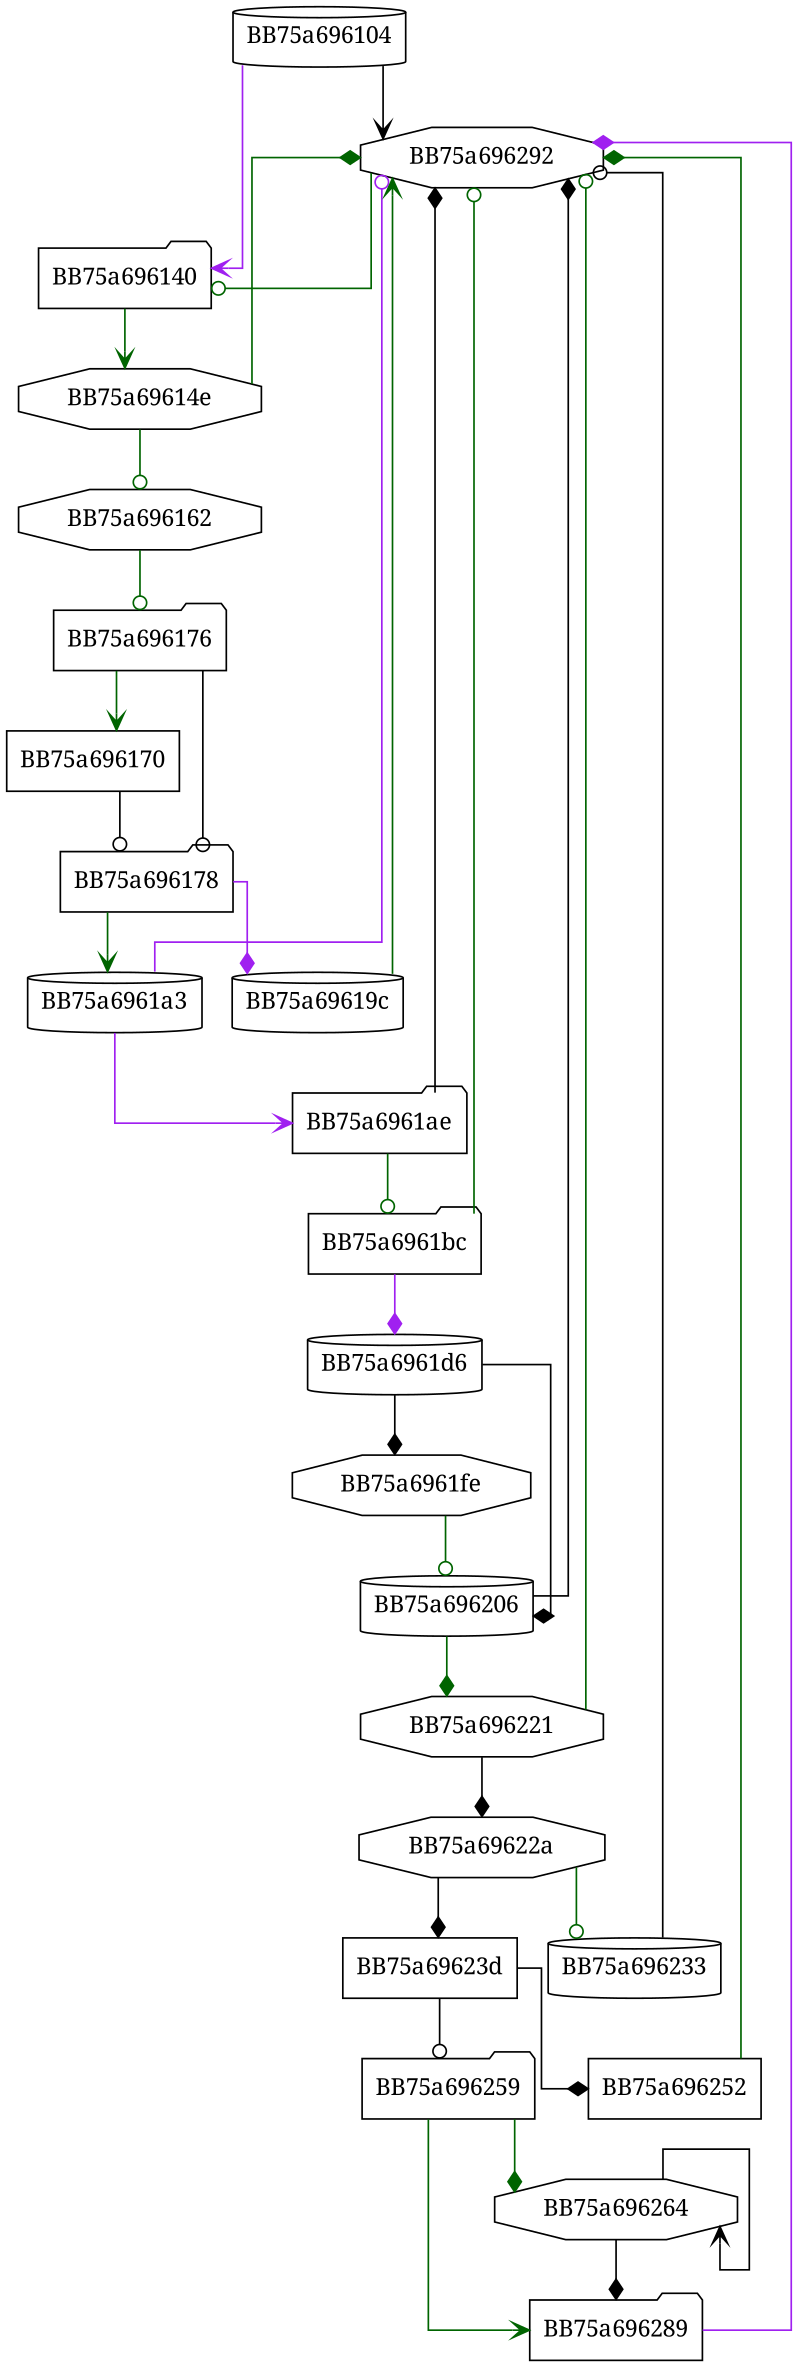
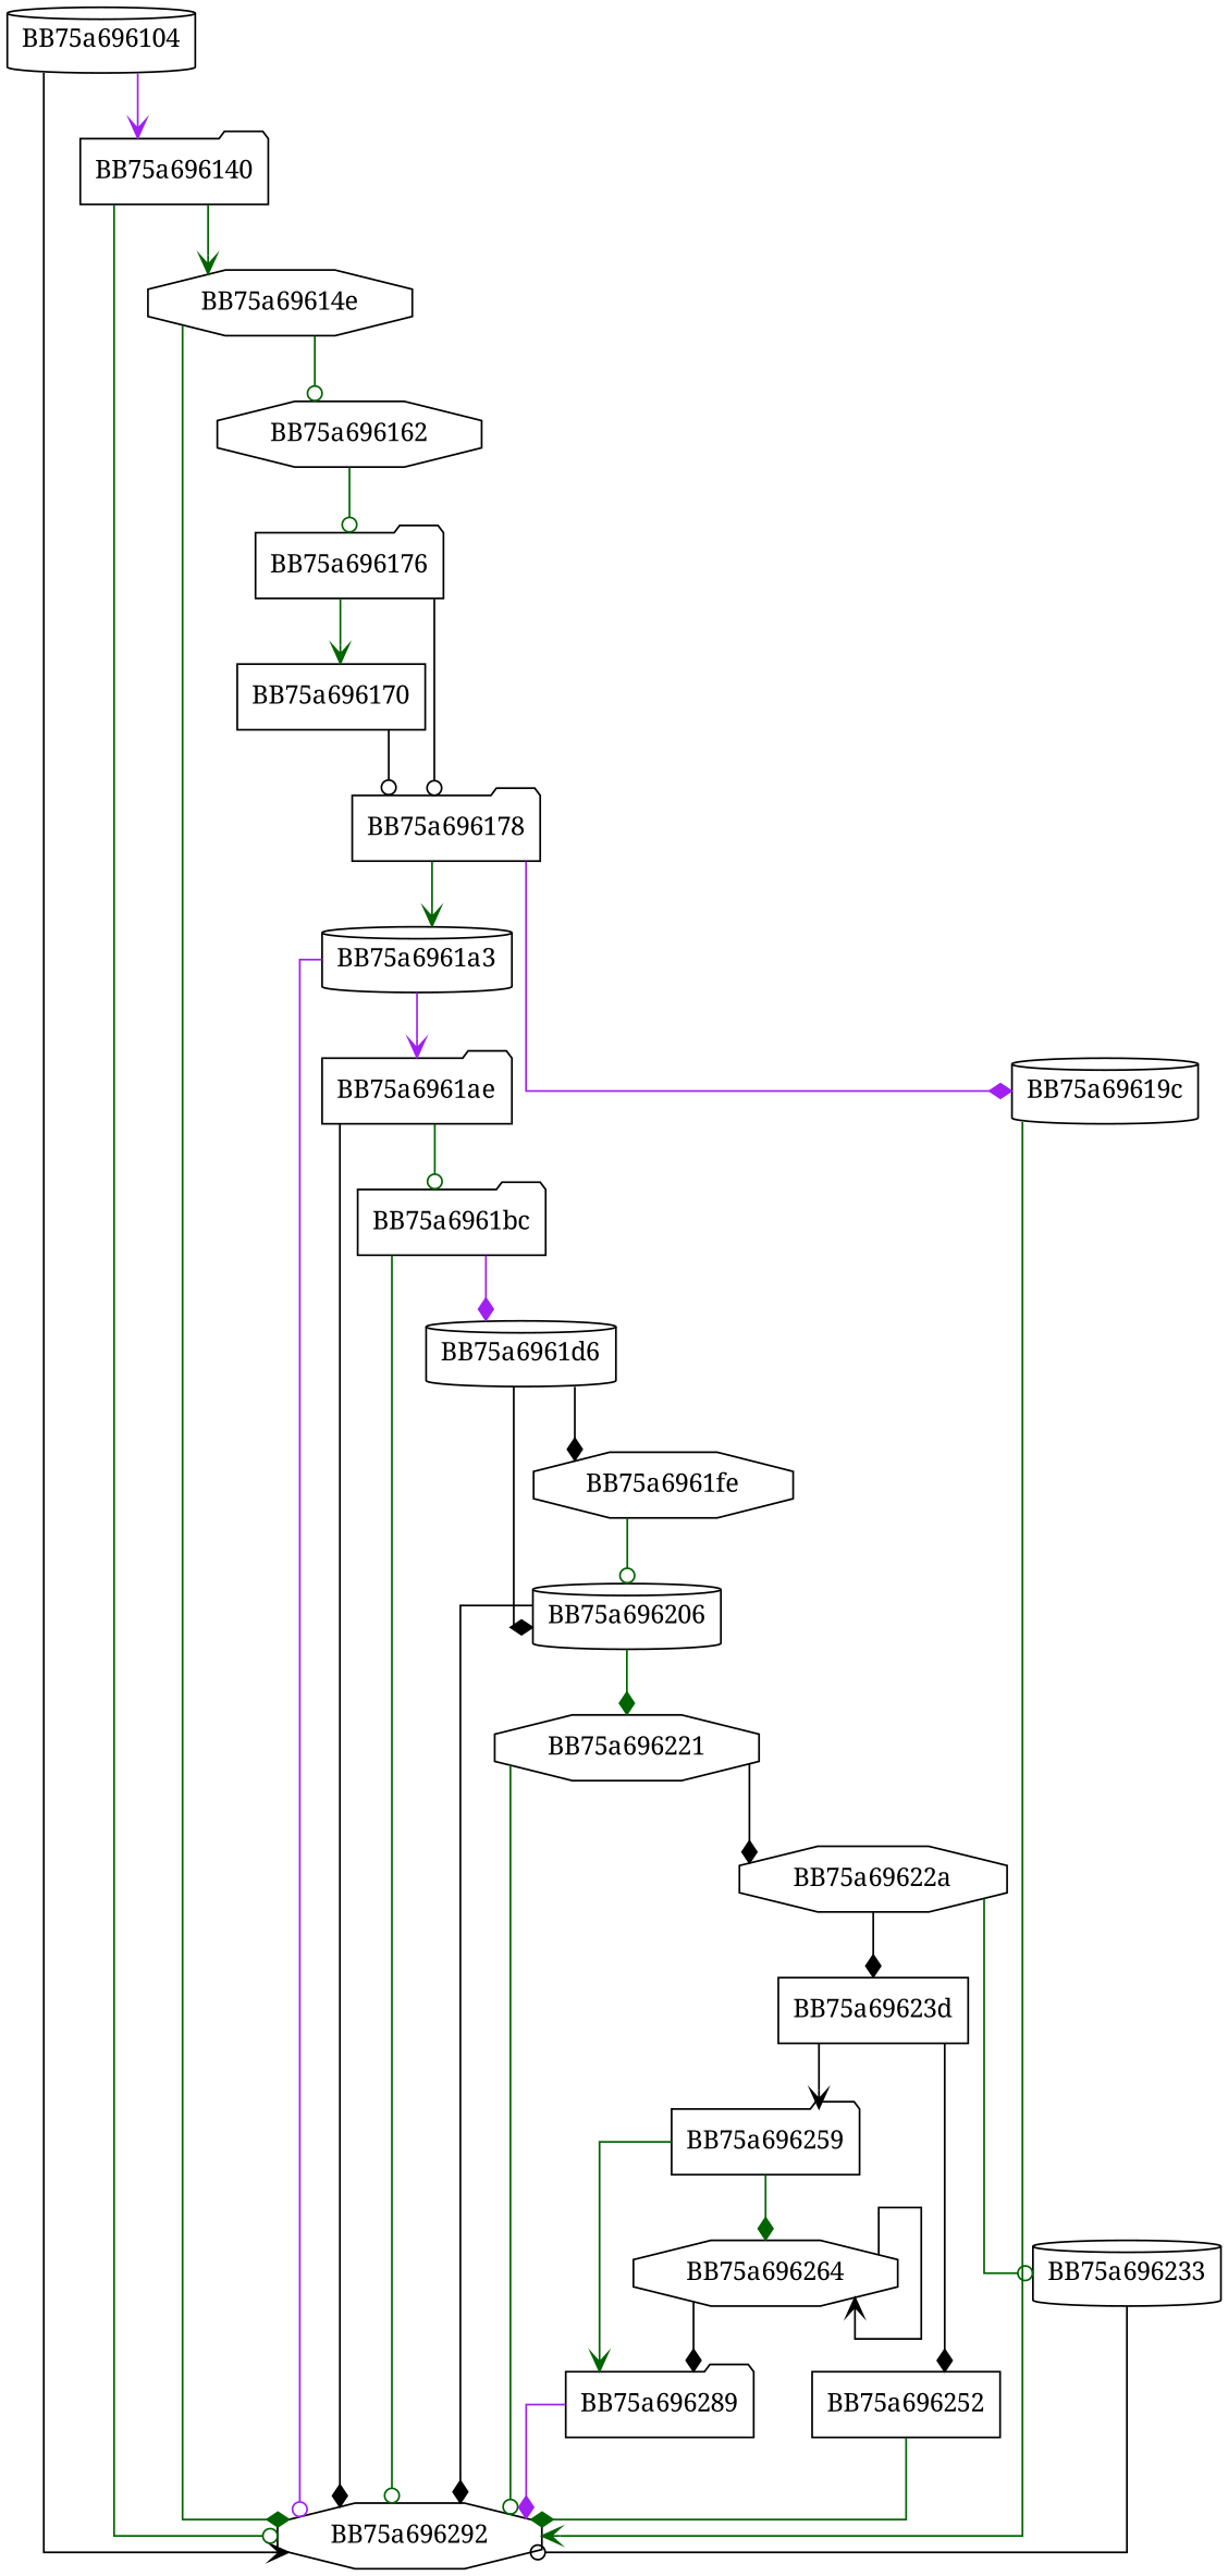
  digraph {
    fontname="Noto Serif"
    splines=ortho
    node [fontname="Noto Serif" shape=octagon]
    edge [arrowhead=diamond color=darkgreen fontname="Noto Serif"]
    BB75a696104 [shape=cylinder]
    BB75a696292
    BB75a696140 [shape=folder]
    BB75a69614e
    BB75a696162
    BB75a696176 [shape=folder]
    BB75a696170 [shape=box]
    BB75a696178 [shape=folder]
    BB75a6961a3 [shape=cylinder]
    BB75a69619c [shape=cylinder]
    BB75a6961ae [shape=folder]
    BB75a6961bc [shape=folder]
    BB75a6961d6 [shape=cylinder]
    BB75a696206 [shape=cylinder]
    BB75a6961fe
    BB75a696221
    BB75a69622a
    BB75a69623d [shape=box]
    BB75a696233 [shape=cylinder]
    BB75a696259 [shape=folder]
    BB75a696252 [shape=box]
    BB75a696289 [shape=folder]
    BB75a696264
    BB75a696104 -> BB75a696292 [arrowhead=vee color=black]
    BB75a696104 -> BB75a696140 [arrowhead=vee color=purple]
-   BB75a696292 -> BB75a696140 [arrowhead=odot]
+   BB75a696140 -> BB75a696292 [arrowhead=odot]
    BB75a696140 -> BB75a69614e [arrowhead=vee]
    BB75a69614e -> BB75a696292
    BB75a69614e -> BB75a696162 [arrowhead=odot]
    BB75a696162 -> BB75a696176 [arrowhead=odot]
    BB75a696176 -> BB75a696170 [arrowhead=vee]
    BB75a696176 -> BB75a696178 [arrowhead=odot color=black]
    BB75a696170 -> BB75a696178 [arrowhead=odot color=black]
    BB75a696178 -> BB75a6961a3 [arrowhead=vee]
    BB75a696178 -> BB75a69619c [color=purple]
    BB75a6961a3 -> BB75a696292 [arrowhead=odot color=purple]
    BB75a6961a3 -> BB75a6961ae [arrowhead=vee color=purple]
    BB75a69619c -> BB75a696292 [arrowhead=vee]
    BB75a6961ae -> BB75a696292 [color=black]
    BB75a6961ae -> BB75a6961bc [arrowhead=odot]
    BB75a6961bc -> BB75a696292 [arrowhead=odot]
    BB75a6961bc -> BB75a6961d6 [color=purple]
    BB75a6961d6 -> BB75a696206 [color=black]
    BB75a6961d6 -> BB75a6961fe [color=black]
    BB75a696206 -> BB75a696292 [color=black]
    BB75a696206 -> BB75a696221
    BB75a6961fe -> BB75a696206 [arrowhead=odot]
    BB75a696221 -> BB75a696292 [arrowhead=odot]
    BB75a696221 -> BB75a69622a [color=black]
    BB75a69622a -> BB75a69623d [color=black]
    BB75a69622a -> BB75a696233 [arrowhead=odot]
-   BB75a69623d -> BB75a696259 [arrowhead=odot color=black]
+   BB75a69623d -> BB75a696259 [arrowhead=vee color=black]
    BB75a69623d -> BB75a696252 [color=black]
    BB75a696233 -> BB75a696292 [arrowhead=odot color=black]
    BB75a696259 -> BB75a696289 [arrowhead=vee]
    BB75a696259 -> BB75a696264
    BB75a696252 -> BB75a696292
    BB75a696289 -> BB75a696292 [color=purple]
    BB75a696264 -> BB75a696289 [color=black]
    BB75a696264 -> BB75a696264 [arrowhead=vee color=black]
  }
